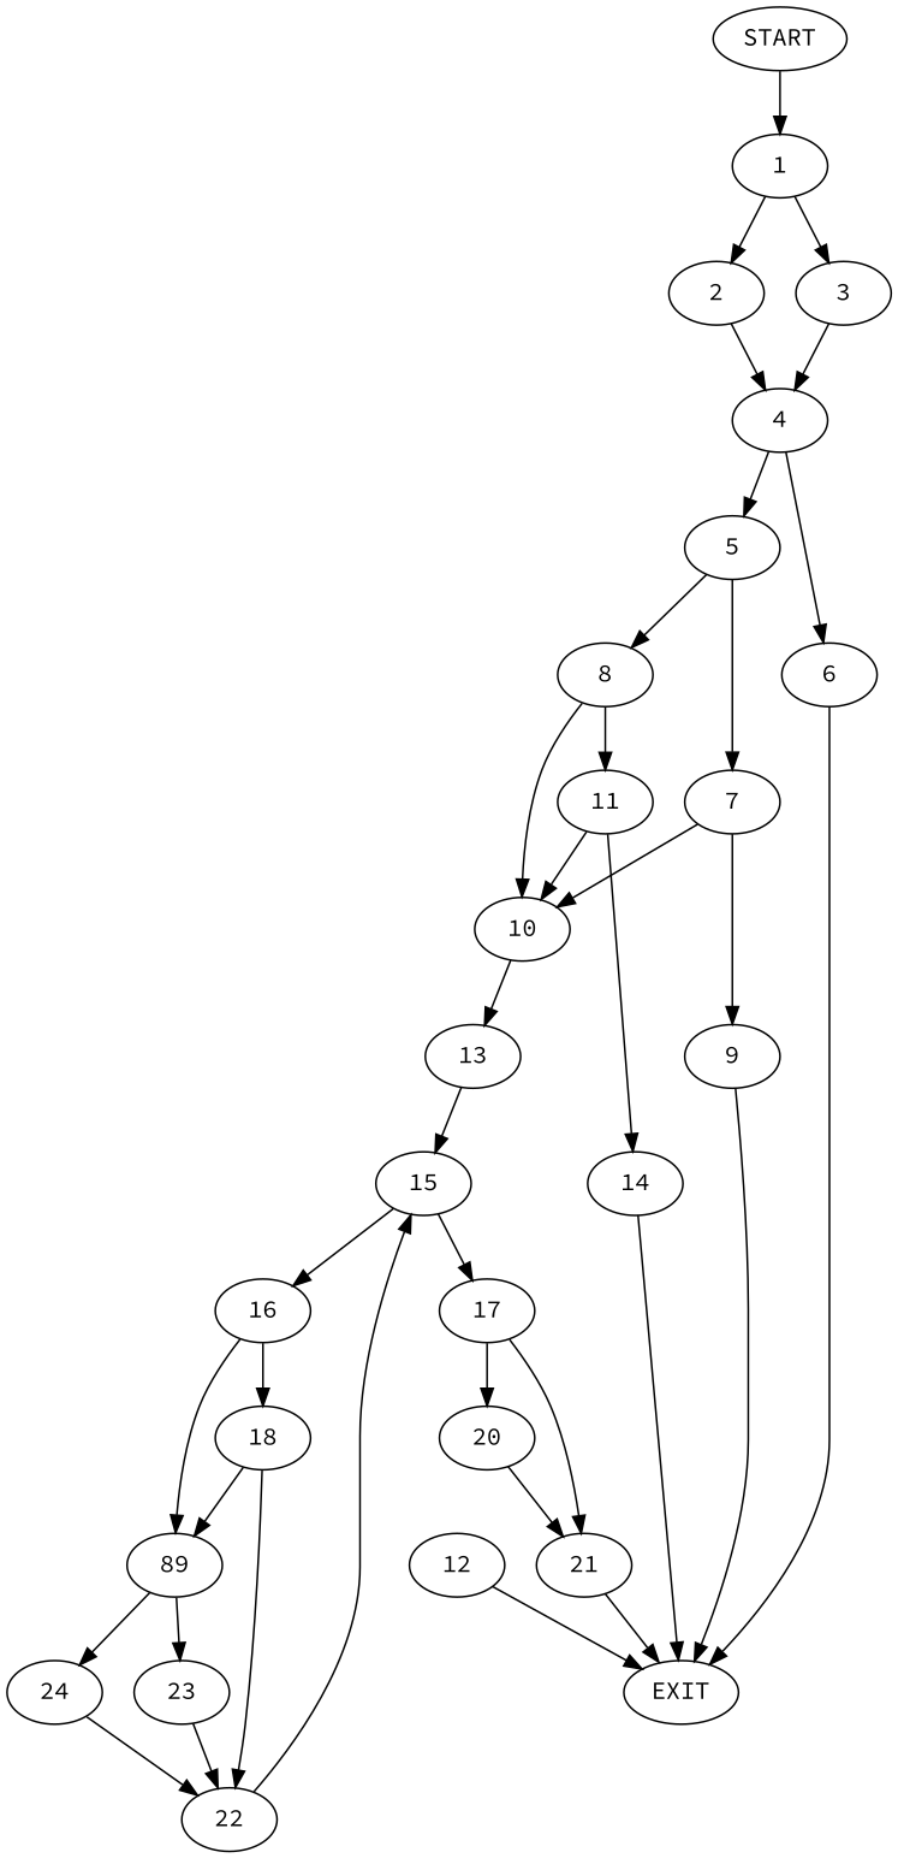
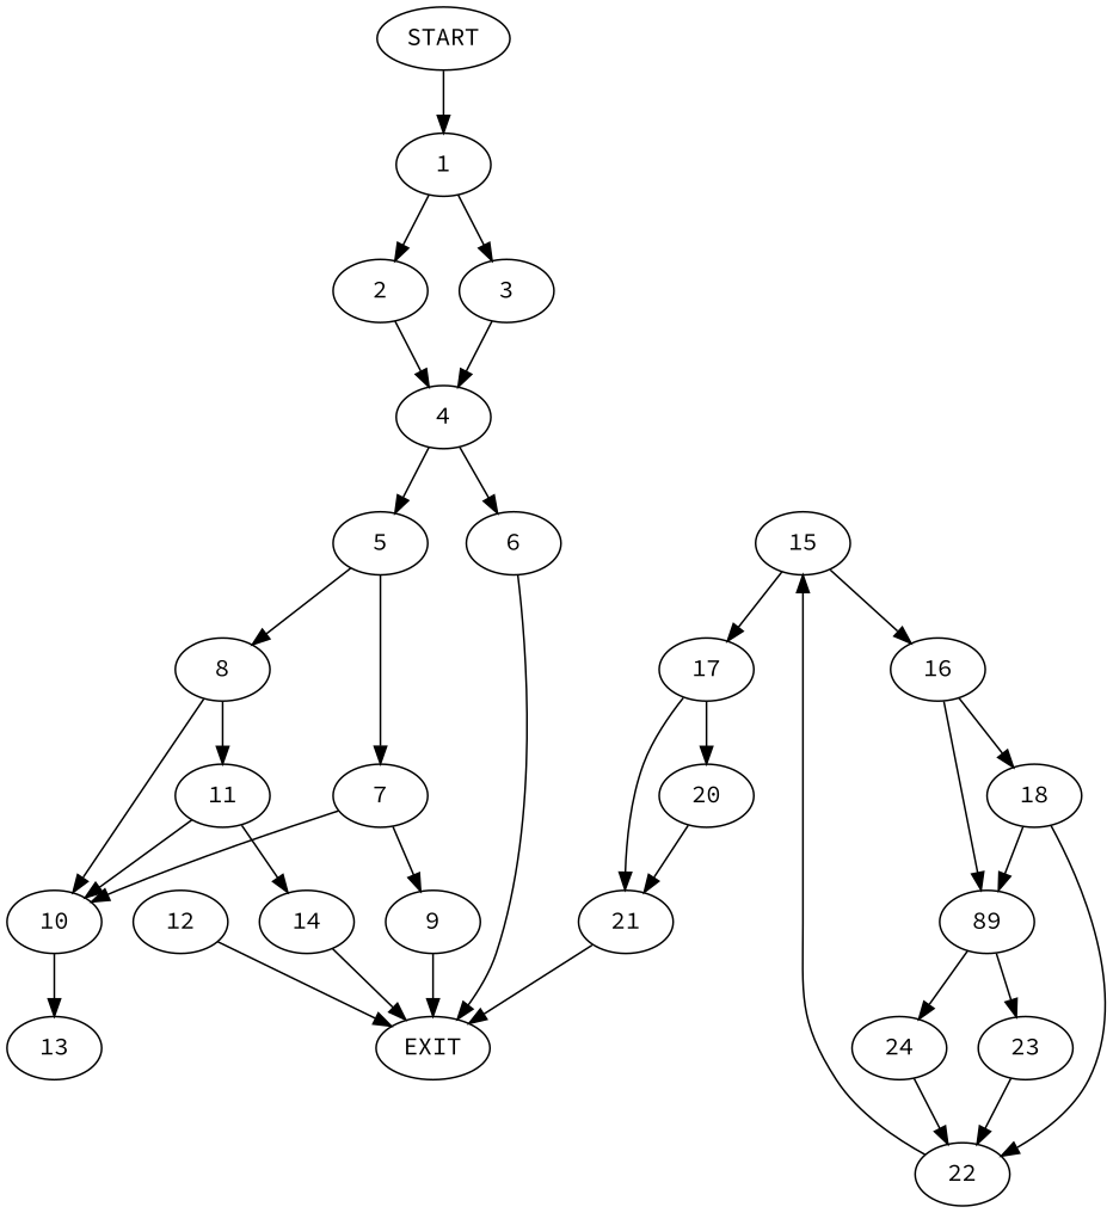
  digraph {
    fontname="Source Code Pro"
    node [fontname="Source Code Pro"]
    edge [fontname="Source Code Pro"]
    n1 [label=START]
    1
    2
    3
    n5 [label=EXIT]
    4
    5
    6
    7
    8
    9
    10
    11
    13
    14
    12
    15
    16
    17
    18
    n21 [label=89]
    20
    21
    22
    23
    24
    n1 -> 1
    1 -> 2
    1 -> 3
    2 -> 4
    3 -> 4
    4 -> 5
    4 -> 6
    5 -> 7
    5 -> 8
    6 -> n5
    7 -> 9
    7 -> 10
    8 -> 10
    8 -> 11
    9 -> n5
    10 -> 13
    11 -> 10
    11 -> 14
-   13 -> 15
    14 -> n5
    12 -> n5
    15 -> 16
    15 -> 17
    16 -> 18
    16 -> n21
    17 -> 20
    17 -> 21
    18 -> n21
    18 -> 22
    n21 -> 23
    n21 -> 24
    20 -> 21
    21 -> n5
    22 -> 15
    23 -> 22
    24 -> 22
  }
